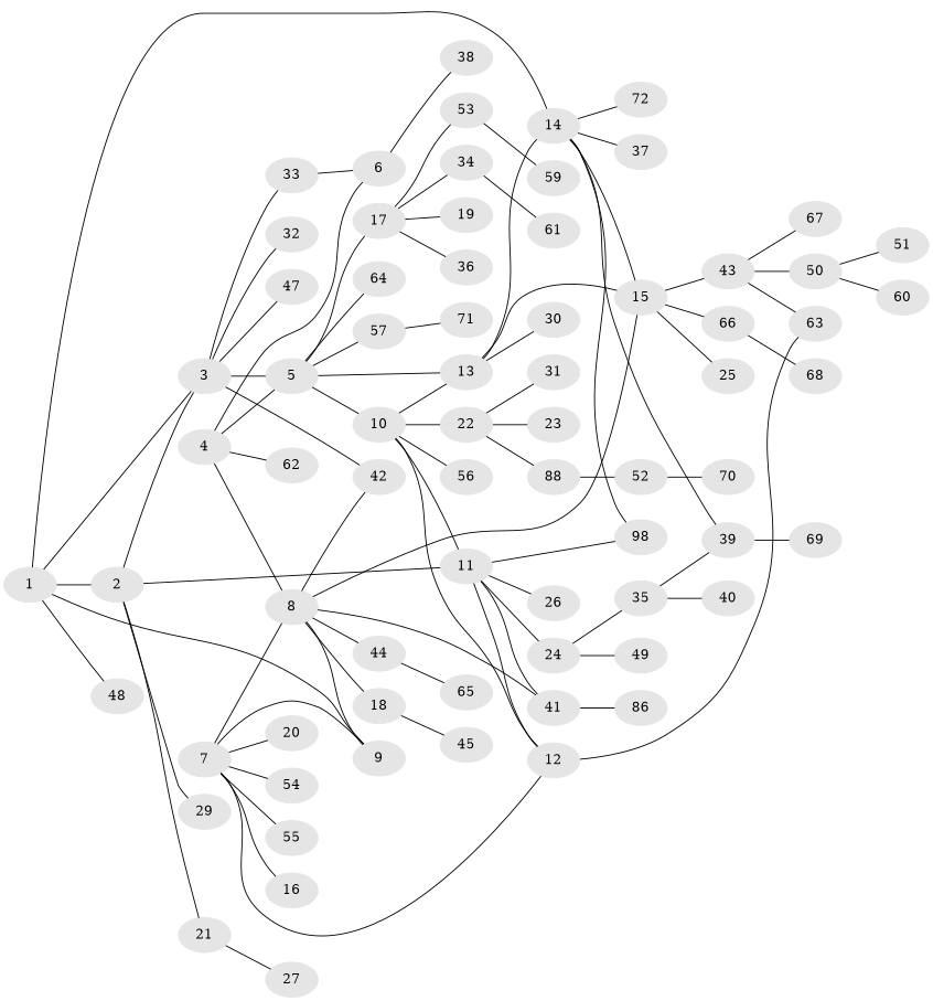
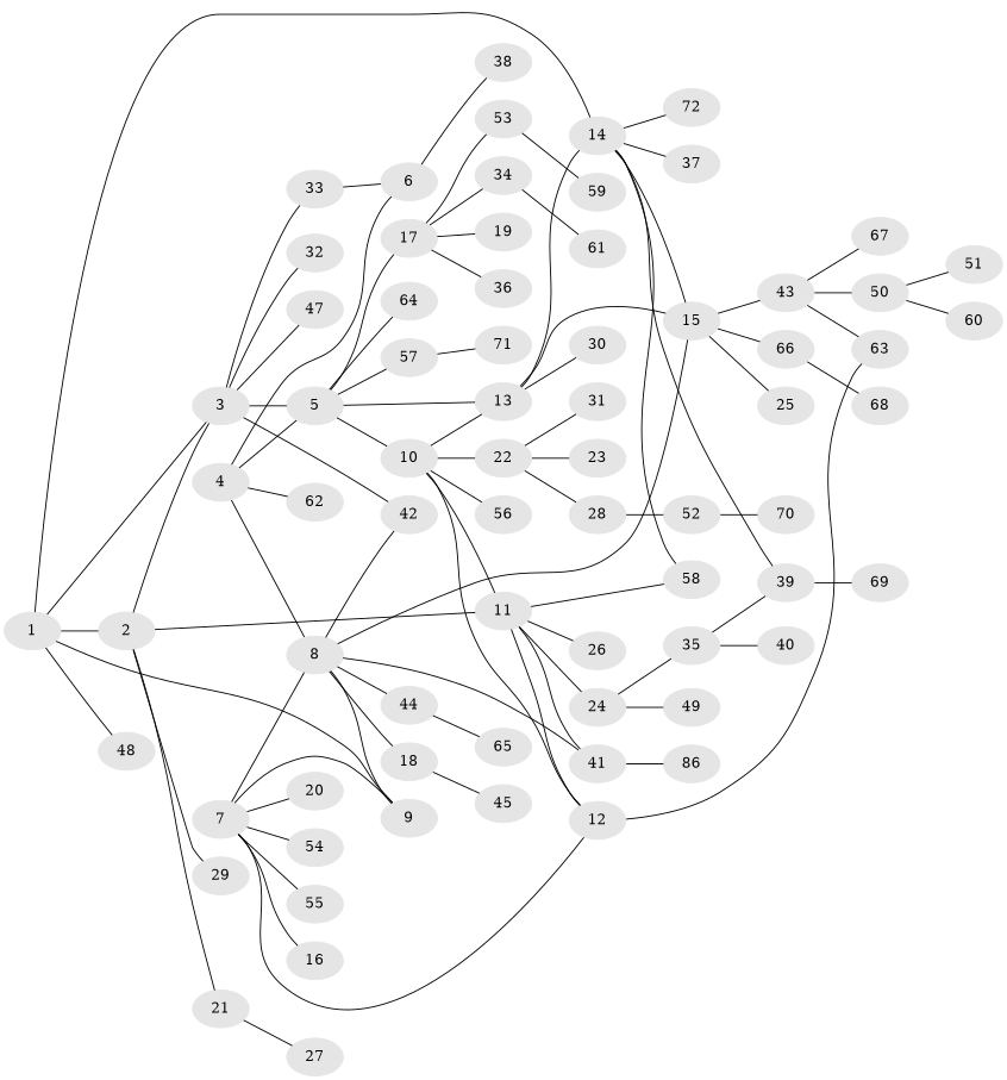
  graph {
    rankdir=LR
    node [color=gray90 style=filled]
    1
    2
    3
    9
    14
    48
    11
    21
    29
    5
    32
    33
    42
    47
    15
-   58 [label=98]
+   58
    37
    39
    72
    12
    41
    24
    26
    27
    10
    13
    17
    57
    64
    6
    4
    8
    62
    38
    18
    44
    22
    56
    30
    19
    34
    36
    53
    71
    7
    16
    20
    54
    55
    63
    25
    43
    66
    45
    n55 [label=86]
    65
    23
-   28 [label=88]
+   28
    31
    35
    49
    69
    50
    67
    68
    61
    59
    52
    40
    70
    51
    60
    1 -- 2
    1 -- 3
    1 -- 9
    1 -- 14
    1 -- 48
    2 -- 3
    2 -- 11
    2 -- 21
    2 -- 29
    3 -- 5
    3 -- 32
    3 -- 33
    3 -- 42
    3 -- 47
    14 -- 15
    14 -- 58
    14 -- 37
    14 -- 39
    14 -- 72
    11 -- 58
    11 -- 12
    11 -- 41
    11 -- 24
    11 -- 26
    21 -- 27
    5 -- 10
    5 -- 13
    5 -- 17
    5 -- 57
    5 -- 64
    33 -- 6
    15 -- 25
    15 -- 43
    15 -- 66
    39 -- 69
    12 -- 63
    41 -- n55
    24 -- 35
    24 -- 49
    10 -- 11
    10 -- 12
    10 -- 13
    10 -- 22
    10 -- 56
    13 -- 14
    13 -- 15
    13 -- 30
    17 -- 19
    17 -- 34
    17 -- 36
    17 -- 53
    57 -- 71
    6 -- 38
    4 -- 5
    4 -- 6
    4 -- 8
    4 -- 62
    8 -- 9
    8 -- 42
    8 -- 15
    8 -- 41
    8 -- 18
    8 -- 44
    18 -- 45
    44 -- 65
    22 -- 23
    22 -- 28
    22 -- 31
    34 -- 61
    53 -- 59
    7 -- 9
    7 -- 12
    7 -- 8
    7 -- 16
    7 -- 20
    7 -- 54
    7 -- 55
    43 -- 63
    43 -- 50
    43 -- 67
    66 -- 68
    28 -- 52
    35 -- 39
    35 -- 40
    50 -- 51
    50 -- 60
    52 -- 70
  }
